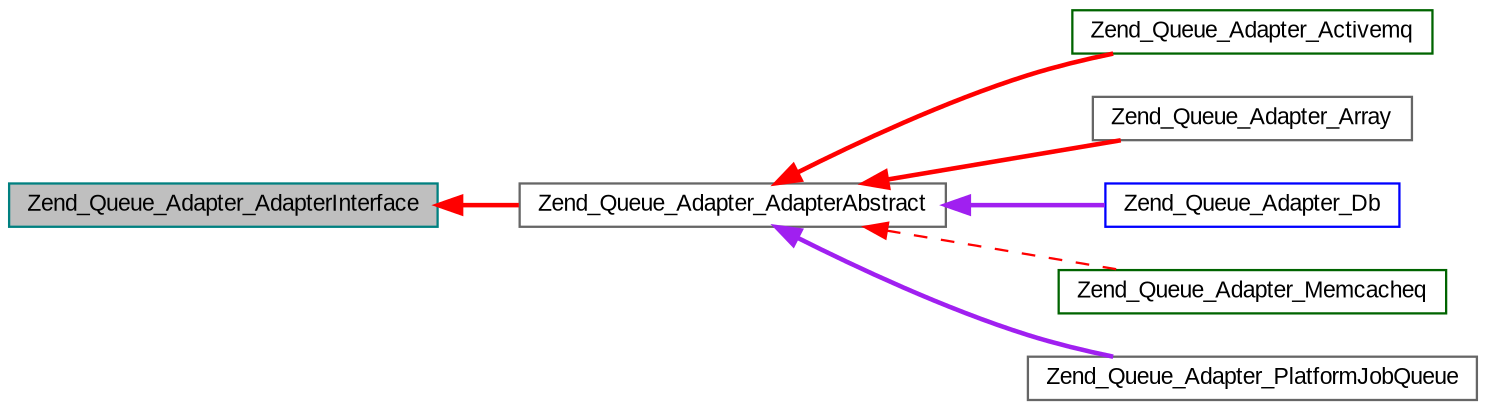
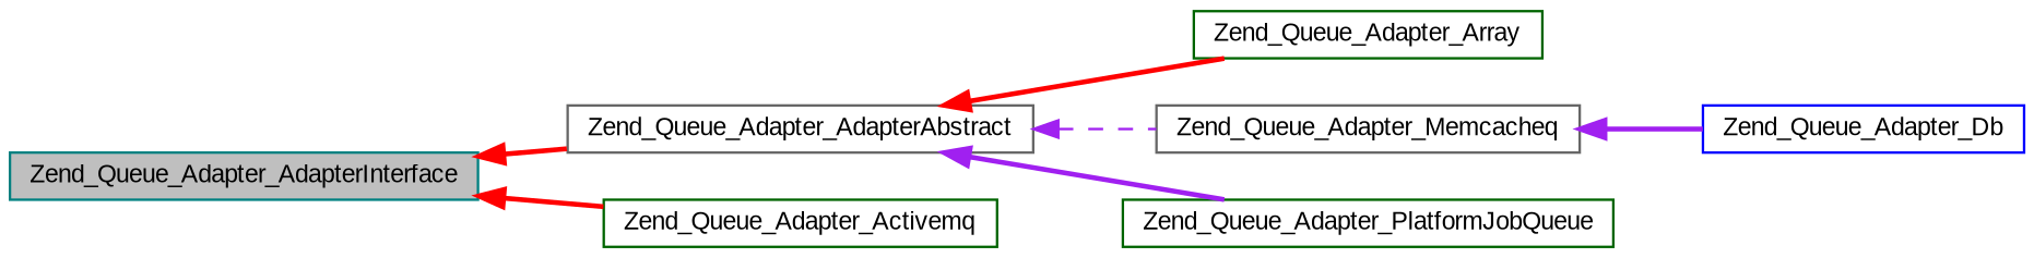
  digraph {
    fontname="Liberation Sans"
    rankdir=LR
    node [color=gray40 fillcolor=white fontname="Liberation Sans" fontsize=10 shape=record style=filled]
    edge [color=red dir=back fontname="Liberation Sans" fontsize=10 labelfontname=Helvetica labelfontsize=10 style=bold]
    n1 [color=teal fillcolor=grey75 fontcolor=black height=0.2 label=Zend_Queue_Adapter_AdapterInterface width=0.4]
    n2 [height=0.2 label=Zend_Queue_Adapter_AdapterAbstract width=0.4]
    n3 [color=darkgreen height=0.2 label=Zend_Queue_Adapter_Activemq width=0.4]
-   n4 [height=0.2 label=Zend_Queue_Adapter_Array width=0.4]
+   n4 [color=darkgreen height=0.2 label=Zend_Queue_Adapter_Array width=0.4]
    n5 [color=blue height=0.2 label=Zend_Queue_Adapter_Db width=0.4]
-   n6 [color=darkgreen height=0.2 label=Zend_Queue_Adapter_Memcacheq width=0.4]
-   n7 [height=0.2 label=Zend_Queue_Adapter_PlatformJobQueue width=0.4]
+   n6 [height=0.2 label=Zend_Queue_Adapter_Memcacheq width=0.4]
+   n7 [color=darkgreen height=0.2 label=Zend_Queue_Adapter_PlatformJobQueue width=0.4]
    n1 -> n2
-   n2 -> n3
+   n1 -> n3
    n2 -> n4
-   n2 -> n5 [color=purple]
-   n2 -> n6 [style=dashed]
+   n6 -> n5 [color=purple]
+   n2 -> n6 [color=purple style=dashed]
    n2 -> n7 [color=purple]
  }
